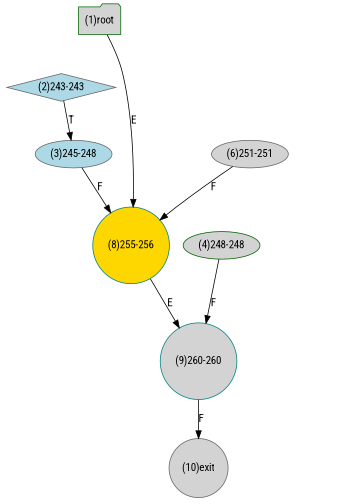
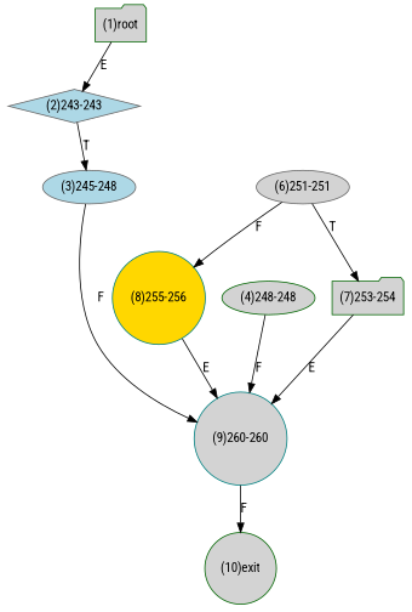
  digraph {
    fontname="Roboto Condensed"
    node [color=gray40 fillcolor=lightgrey fontname="Roboto Condensed" shape=ellipse style=filled]
    edge [fontname="Roboto Condensed"]
    n1 [color=darkgreen label="(1)root" shape=folder]
    n2 [fillcolor=lightblue label="(2)243-243" shape=diamond]
    n3 [fillcolor=lightblue label="(3)245-248"]
    n4 [color=teal label="(9)260-260" shape=circle]
-   n5 [label="(10)exit" shape=circle]
+   n5 [color=darkgreen label="(10)exit" shape=circle]
    n6 [color=darkgreen label="(4)248-248"]
    n7 [label="(6)251-251"]
    n8 [color=teal fillcolor=gold label="(8)255-256" shape=circle]
-   n1 -> n8 [label=E]
+   n9 [color=darkgreen label="(7)253-254" shape=folder]
+   n1 -> n2 [label=E]
    n2 -> n3 [label=T]
-   n3 -> n8 [label=F]
+   n3 -> n4 [label=F]
    n4 -> n5 [label=F]
    n6 -> n4 [label=F]
    n7 -> n8 [label=F]
+   n7 -> n9 [label=T]
    n8 -> n4 [label=E]
+   n9 -> n4 [label=E]
  }
